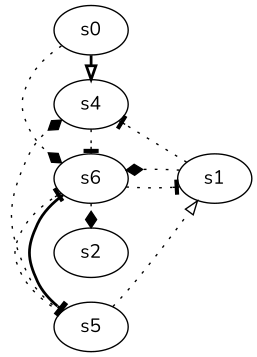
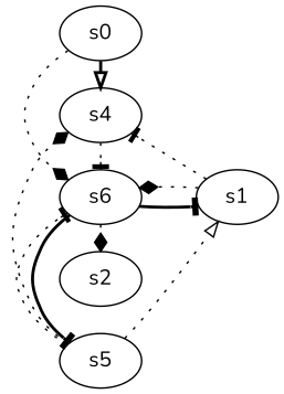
  digraph {
    fontname=Nunito
    rankdir=LR
    node [fontname=Nunito player=1]
    edge [arrowhead=tee fontname=Nunito style=dotted]
    s0 [player=0]
    s4 [player=0]
    s6
    s1
    s2
    s5
    s0 -> s4 [arrowhead=onormal constraint="time == 14 || time == 15 || time == 17 || time == 20" style=bold]
    s0 -> s6 [arrowhead=diamond constraint="time % 3 == 0"]
    s4 -> s6 [constraint="time == 4 || time == 6 || time == 19 || time == 20"]
-   s6 -> s1
+   s6 -> s1 [style=bold]
    s6 -> s2 [arrowhead=diamond constraint="time % 8 == 7"]
    s6 -> s5 [constraint="!(time % 3 == 2)" style=bold]
    s1 -> s4 [constraint="time % 3 == 1 && time % 5 == 0"]
    s1 -> s6 [arrowhead=diamond constraint="time == 8 || time == 16"]
    s5 -> s4 [arrowhead=diamond constraint="time % 3 == 2 && time % 3 == 2"]
    s5 -> s6 [constraint="!(time % 5 == 1)"]
    s5 -> s1 [arrowhead=onormal constraint="time == 8 || time == 13 || time == 24 || time == 26"]
  }
